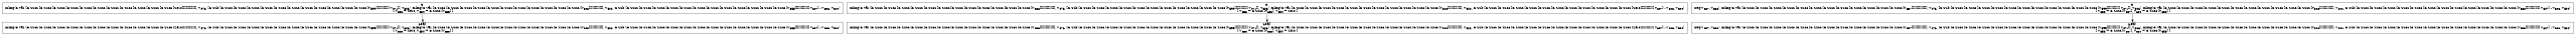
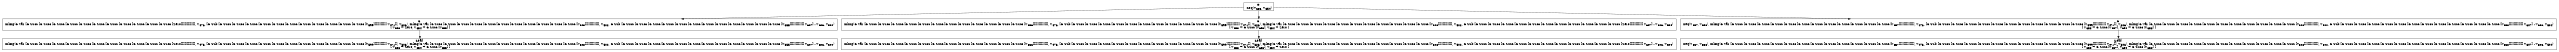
  digraph {
    rankdir=TB
    node [fillcolor=white shape=box style=filled]
+   n1 [label=<O <BR/> neq(v<SUB>653</SUB>, v<SUB>654</SUB>)>]
    n2 [label=<C <BR/> mkng(C Var [C Succ [C Succ [C Succ [C Succ [C Succ [C Succ [C Succ [C Succ [C Succ [C Succ [C Succ [Zero]]]]]]]]]]]], v<SUB>476</SUB>, [C Sub [C Succ [C Succ [C Succ [C Succ [C Succ [C Succ [C Succ [C Succ [C Succ [C Succ [C Succ [v<SUB>599</SUB>]]]]]]]]]]] v<SUB>471</SUB>]], v<SUB>606</SUB>), mkng(C Var [C Succ [C Succ [C Succ [C Succ [C Succ [C Succ [C Succ [C Succ [C Succ [C Succ [C Succ [v<SUB>328</SUB>]]]]]]]]]]]], v<SUB>502</SUB>, C Sub [C Succ [C Succ [C Succ [C Succ [C Succ [C Succ [C Succ [C Succ [C Succ [C Succ [C Succ [C Succ [v<SUB>655</SUB>]]]]]]]]]]]] v<SUB>607</SUB>] : v<SUB>606</SUB>, v<SUB>504</SUB>) <BR/>  [ v<SUB>653</SUB> &rarr; Zero, v<SUB>654</SUB> &rarr; C Succ [v<SUB>655</SUB>] ] >]
    n3 [label=<C <BR/> mkng(C Var [C Succ [C Succ [C Succ [C Succ [C Succ [C Succ [C Succ [C Succ [C Succ [C Succ [C Succ [C Succ [v<SUB>656</SUB>]]]]]]]]]]]]], v<SUB>476</SUB>, [C Sub [C Succ [C Succ [C Succ [C Succ [C Succ [C Succ [C Succ [C Succ [C Succ [C Succ [C Succ [v<SUB>599</SUB>]]]]]]]]]]] v<SUB>471</SUB>]], v<SUB>606</SUB>), mkng(C Var [C Succ [C Succ [C Succ [C Succ [C Succ [C Succ [C Succ [C Succ [C Succ [C Succ [C Succ [v<SUB>328</SUB>]]]]]]]]]]]], v<SUB>502</SUB>, C Sub [C Succ [C Succ [C Succ [C Succ [C Succ [C Succ [C Succ [C Succ [C Succ [C Succ [C Succ [Zero]]]]]]]]]]] v<SUB>607</SUB>] : v<SUB>606</SUB>, v<SUB>504</SUB>) <BR/>  [ v<SUB>653</SUB> &rarr; C Succ [v<SUB>656</SUB>], v<SUB>654</SUB> &rarr; Zero ] >]
    n4 [label=<C <BR/> neq(v<SUB>657</SUB>, v<SUB>658</SUB>), mkng(C Var [C Succ [C Succ [C Succ [C Succ [C Succ [C Succ [C Succ [C Succ [C Succ [C Succ [C Succ [C Succ [v<SUB>657</SUB>]]]]]]]]]]]]], v<SUB>476</SUB>, [C Sub [C Succ [C Succ [C Succ [C Succ [C Succ [C Succ [C Succ [C Succ [C Succ [C Succ [C Succ [v<SUB>599</SUB>]]]]]]]]]]] v<SUB>471</SUB>]], v<SUB>606</SUB>), mkng(C Var [C Succ [C Succ [C Succ [C Succ [C Succ [C Succ [C Succ [C Succ [C Succ [C Succ [C Succ [v<SUB>328</SUB>]]]]]]]]]]]], v<SUB>502</SUB>, C Sub [C Succ [C Succ [C Succ [C Succ [C Succ [C Succ [C Succ [C Succ [C Succ [C Succ [C Succ [C Succ [v<SUB>658</SUB>]]]]]]]]]]]] v<SUB>607</SUB>] : v<SUB>606</SUB>, v<SUB>504</SUB>) <BR/>  [ v<SUB>653</SUB> &rarr; C Succ [v<SUB>657</SUB>], v<SUB>654</SUB> &rarr; C Succ [v<SUB>658</SUB>] ] >]
    n5 [label=<Leaf <BR/> mkng(C Var [C Succ [C Succ [C Succ [C Succ [C Succ [C Succ [C Succ [C Succ [C Succ [C Succ [C Succ [Zero]]]]]]]]]]]], v<SUB>476</SUB>, [C Sub [C Succ [C Succ [C Succ [C Succ [C Succ [C Succ [C Succ [C Succ [C Succ [C Succ [C Succ [v<SUB>599</SUB>]]]]]]]]]]] v<SUB>471</SUB>]], v<SUB>606</SUB>), mkng(C Var [C Succ [C Succ [C Succ [C Succ [C Succ [C Succ [C Succ [C Succ [C Succ [C Succ [C Succ [v<SUB>328</SUB>]]]]]]]]]]]], v<SUB>502</SUB>, C Sub [C Succ [C Succ [C Succ [C Succ [C Succ [C Succ [C Succ [C Succ [C Succ [C Succ [C Succ [C Succ [v<SUB>655</SUB>]]]]]]]]]]]] v<SUB>607</SUB>] : v<SUB>606</SUB>, v<SUB>504</SUB>) <BR/>  [ v<SUB>653</SUB> &rarr; Zero, v<SUB>654</SUB> &rarr; C Succ [v<SUB>655</SUB>] ] >]
    n6 [label=<Leaf <BR/> mkng(C Var [C Succ [C Succ [C Succ [C Succ [C Succ [C Succ [C Succ [C Succ [C Succ [C Succ [C Succ [C Succ [v<SUB>656</SUB>]]]]]]]]]]]]], v<SUB>476</SUB>, [C Sub [C Succ [C Succ [C Succ [C Succ [C Succ [C Succ [C Succ [C Succ [C Succ [C Succ [C Succ [v<SUB>599</SUB>]]]]]]]]]]] v<SUB>471</SUB>]], v<SUB>606</SUB>), mkng(C Var [C Succ [C Succ [C Succ [C Succ [C Succ [C Succ [C Succ [C Succ [C Succ [C Succ [C Succ [v<SUB>328</SUB>]]]]]]]]]]]], v<SUB>502</SUB>, C Sub [C Succ [C Succ [C Succ [C Succ [C Succ [C Succ [C Succ [C Succ [C Succ [C Succ [C Succ [Zero]]]]]]]]]]] v<SUB>607</SUB>] : v<SUB>606</SUB>, v<SUB>504</SUB>) <BR/>  [ v<SUB>653</SUB> &rarr; C Succ [v<SUB>656</SUB>], v<SUB>654</SUB> &rarr; Zero ] >]
    n7 [label=<Leaf <BR/> neq(v<SUB>657</SUB>, v<SUB>658</SUB>), mkng(C Var [C Succ [C Succ [C Succ [C Succ [C Succ [C Succ [C Succ [C Succ [C Succ [C Succ [C Succ [C Succ [v<SUB>657</SUB>]]]]]]]]]]]]], v<SUB>476</SUB>, [C Sub [C Succ [C Succ [C Succ [C Succ [C Succ [C Succ [C Succ [C Succ [C Succ [C Succ [C Succ [v<SUB>599</SUB>]]]]]]]]]]] v<SUB>471</SUB>]], v<SUB>606</SUB>), mkng(C Var [C Succ [C Succ [C Succ [C Succ [C Succ [C Succ [C Succ [C Succ [C Succ [C Succ [C Succ [v<SUB>328</SUB>]]]]]]]]]]]], v<SUB>502</SUB>, C Sub [C Succ [C Succ [C Succ [C Succ [C Succ [C Succ [C Succ [C Succ [C Succ [C Succ [C Succ [C Succ [v<SUB>658</SUB>]]]]]]]]]]]] v<SUB>607</SUB>] : v<SUB>606</SUB>, v<SUB>504</SUB>) <BR/>  [ v<SUB>653</SUB> &rarr; C Succ [v<SUB>657</SUB>], v<SUB>654</SUB> &rarr; C Succ [v<SUB>658</SUB>] ] >]
+   n1 -> n2
+   n1 -> n3
+   n1 -> n4
    n2 -> n5
    n3 -> n6
    n4 -> n7
  }
